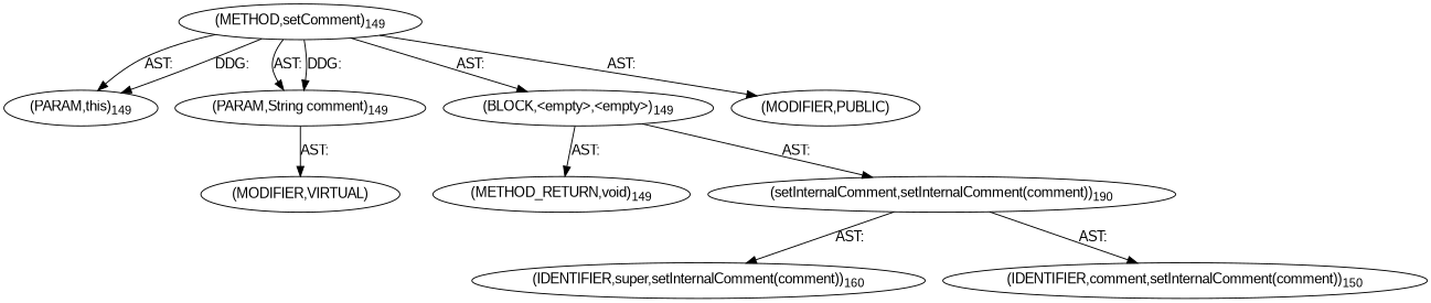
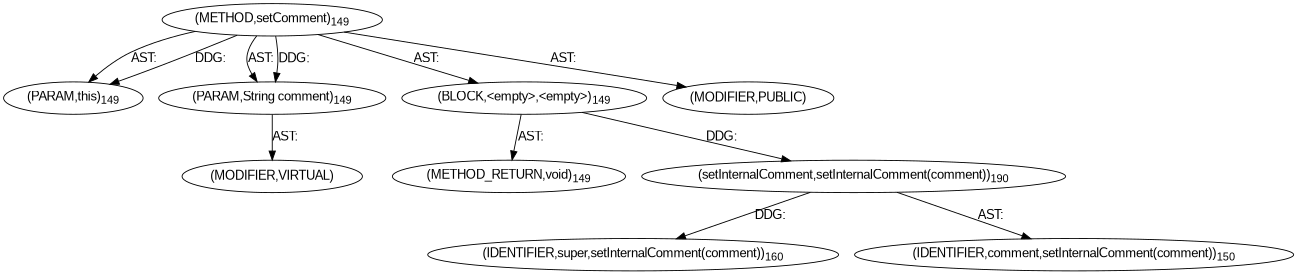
  digraph {
    fontname="Liberation Sans"
    node [fontname="Liberation Sans"]
    edge [fontname="Liberation Sans"]
    n1 [label=<(METHOD,setComment)<SUB>149</SUB>>]
    n2 [label=<(PARAM,this)<SUB>149</SUB>>]
    n3 [label=<(PARAM,String comment)<SUB>149</SUB>>]
    n4 [label=<(BLOCK,&lt;empty&gt;,&lt;empty&gt;)<SUB>149</SUB>>]
    n5 [label=<(MODIFIER,PUBLIC)>]
    n6 [label=<(MODIFIER,VIRTUAL)>]
    n7 [label=<(METHOD_RETURN,void)<SUB>149</SUB>>]
    n8 [label=<(setInternalComment,setInternalComment(comment))<SUB>190</SUB>>]
    n9 [label=<(IDENTIFIER,super,setInternalComment(comment))<SUB>160</SUB>>]
    n10 [label=<(IDENTIFIER,comment,setInternalComment(comment))<SUB>150</SUB>>]
    n1 -> n2 [label="AST: "]
    n1 -> n2 [label="DDG: "]
    n1 -> n3 [label="AST: "]
    n1 -> n3 [label="DDG: "]
    n1 -> n4 [label="AST: "]
    n1 -> n5 [label="AST: "]
    n3 -> n6 [label="AST: "]
    n4 -> n7 [label="AST: "]
-   n4 -> n8 [label="AST: "]
-   n8 -> n9 [label="AST: "]
+   n4 -> n8 [label="DDG: "]
+   n8 -> n9 [label="DDG: "]
    n8 -> n10 [label="AST: "]
  }
